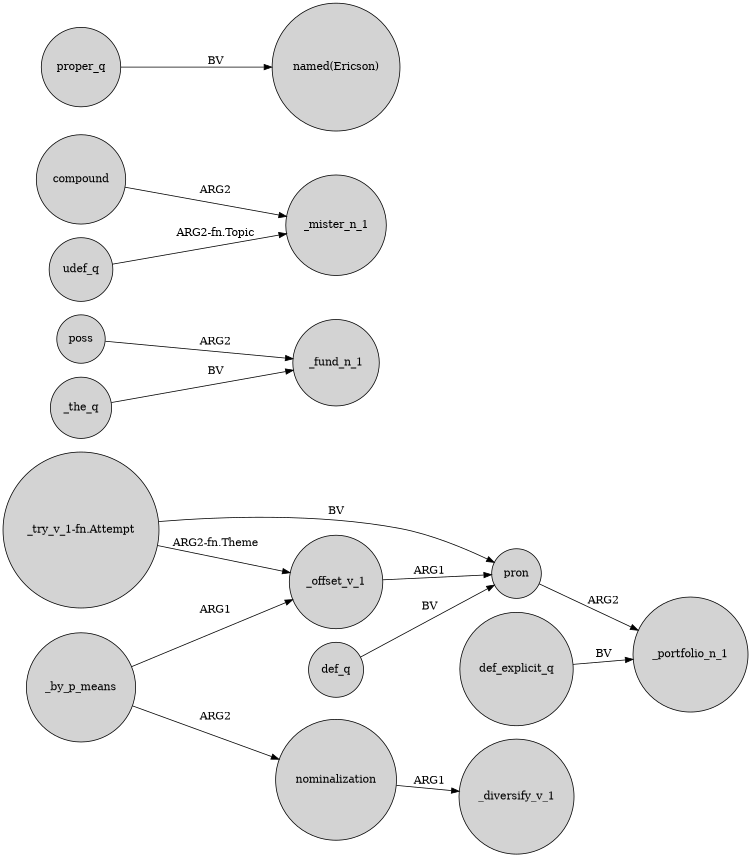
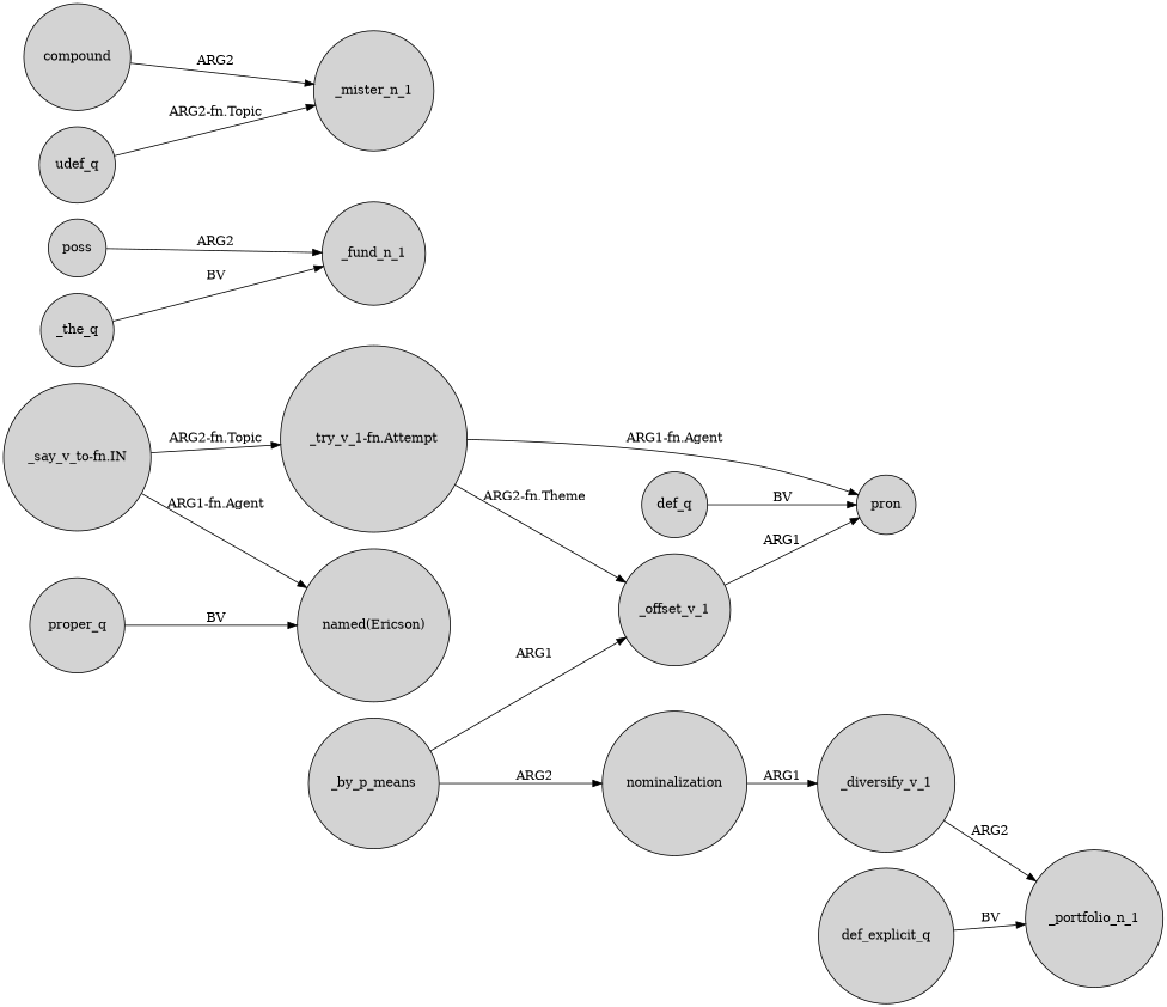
  digraph {
    rankdir=LR
    node [shape=circle style=filled]
    "_try_v_1-fn.Attempt"
    _offset_v_1
    pron
    _by_p_means
    nominalization
    _diversify_v_1
    _portfolio_n_1
    poss
    _fund_n_1
    compound
    _mister_n_1
    _the_q
    udef_q
    proper_q
    "named(Ericson)"
+   "_say_v_to-fn.IN"
    def_explicit_q
    n18 [label=def_q]
    "_try_v_1-fn.Attempt" -> _offset_v_1 [label="ARG2-fn.Theme"]
-   "_try_v_1-fn.Attempt" -> pron [label=BV]
+   "_try_v_1-fn.Attempt" -> pron [label="ARG1-fn.Agent"]
    _offset_v_1 -> pron [label=ARG1]
    _by_p_means -> _offset_v_1 [label=ARG1]
    _by_p_means -> nominalization [label=ARG2]
    nominalization -> _diversify_v_1 [label=ARG1]
-   pron -> _portfolio_n_1 [label=ARG2]
+   _diversify_v_1 -> _portfolio_n_1 [label=ARG2]
    poss -> _fund_n_1 [label=ARG2]
    compound -> _mister_n_1 [label=ARG2]
    _the_q -> _fund_n_1 [label=BV]
    udef_q -> _mister_n_1 [label="ARG2-fn.Topic"]
    proper_q -> "named(Ericson)" [label=BV]
+   "_say_v_to-fn.IN" -> "_try_v_1-fn.Attempt" [label="ARG2-fn.Topic"]
+   "_say_v_to-fn.IN" -> "named(Ericson)" [label="ARG1-fn.Agent"]
    def_explicit_q -> _portfolio_n_1 [label=BV]
    n18 -> pron [label=BV]
  }
